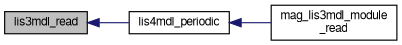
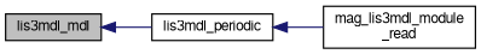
  digraph {
    rankdir=LR
    node [color=black fillcolor=white fontname=FreeSans fontsize=10 shape=record style=filled]
    edge [color=midnightblue dir=back fontname=FreeSans fontsize=10 labelfontname=FreeSans labelfontsize=10 style=solid]
-   n1 [fillcolor=grey75 fontcolor=black height=0.2 label=lis3mdl_read width=0.4]
-   n2 [height=0.2 label=lis4mdl_periodic width=0.4]
+   n1 [fillcolor=grey75 fontcolor=black height=0.2 label=lis3mdl_mdl width=0.4]
+   n2 [height=0.2 label=lis3mdl_periodic width=0.4]
    n3 [height=0.2 label="mag_lis3mdl_module\l_read" width=0.4]
    n1 -> n2
    n2 -> n3
  }
